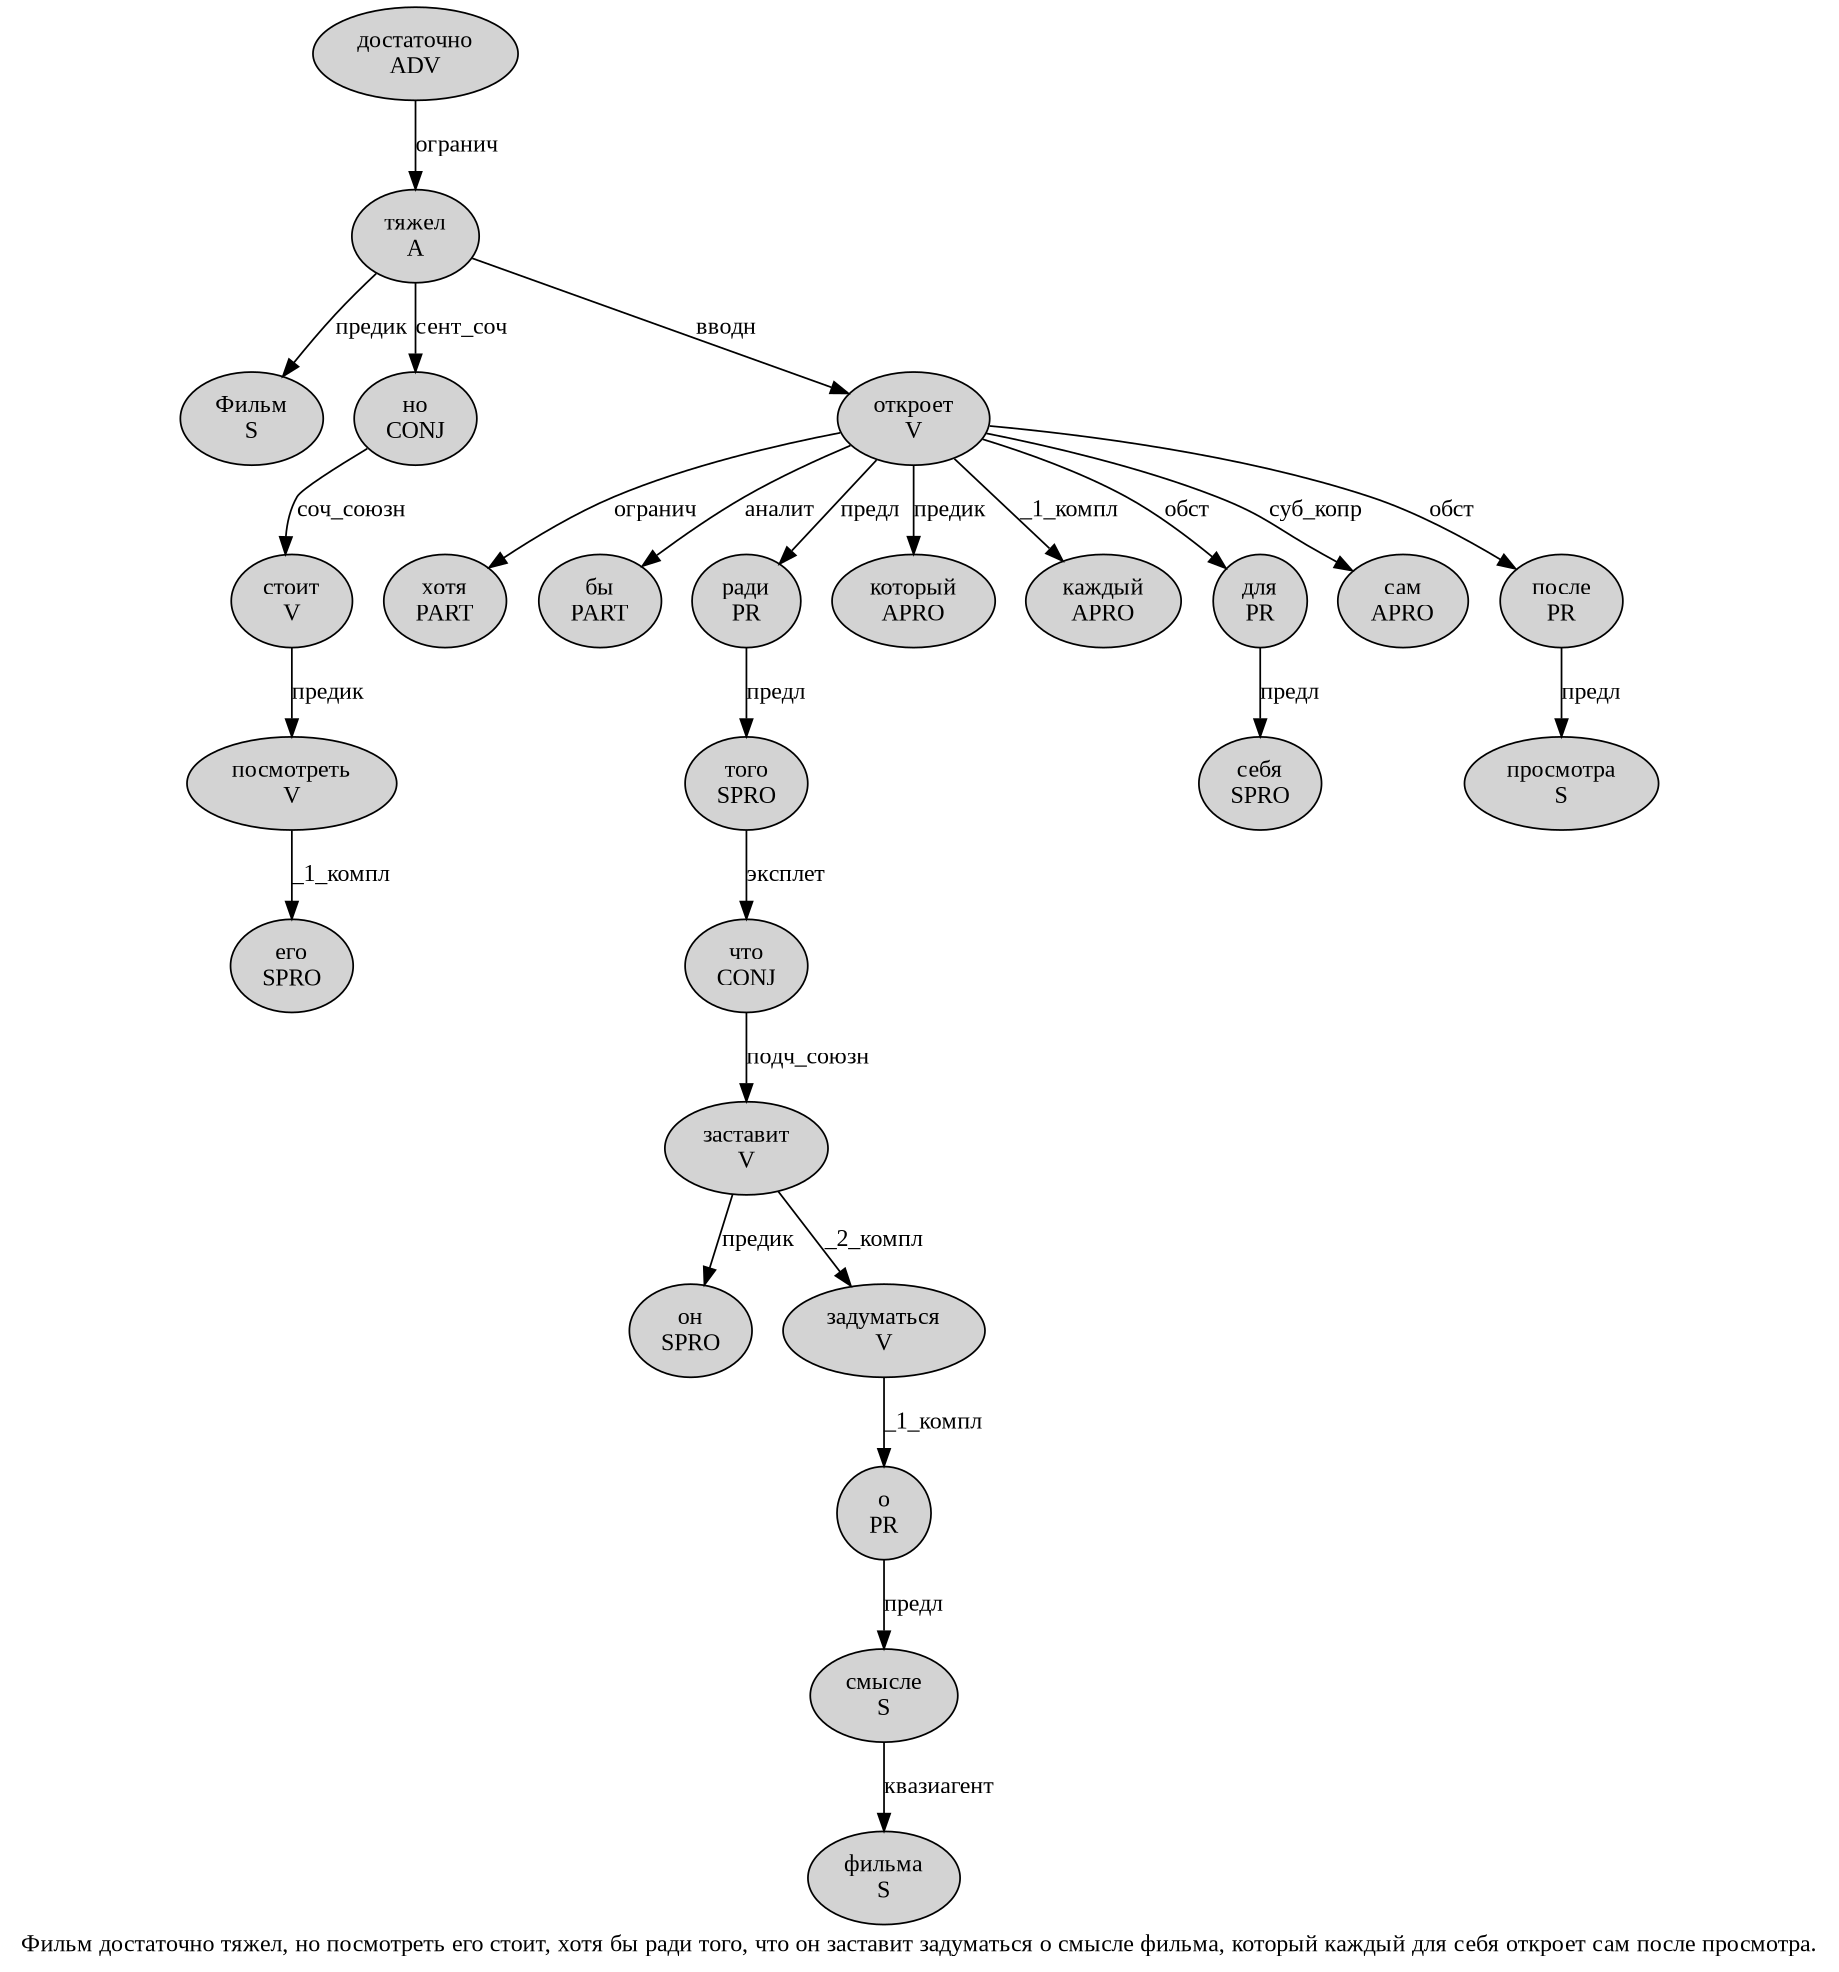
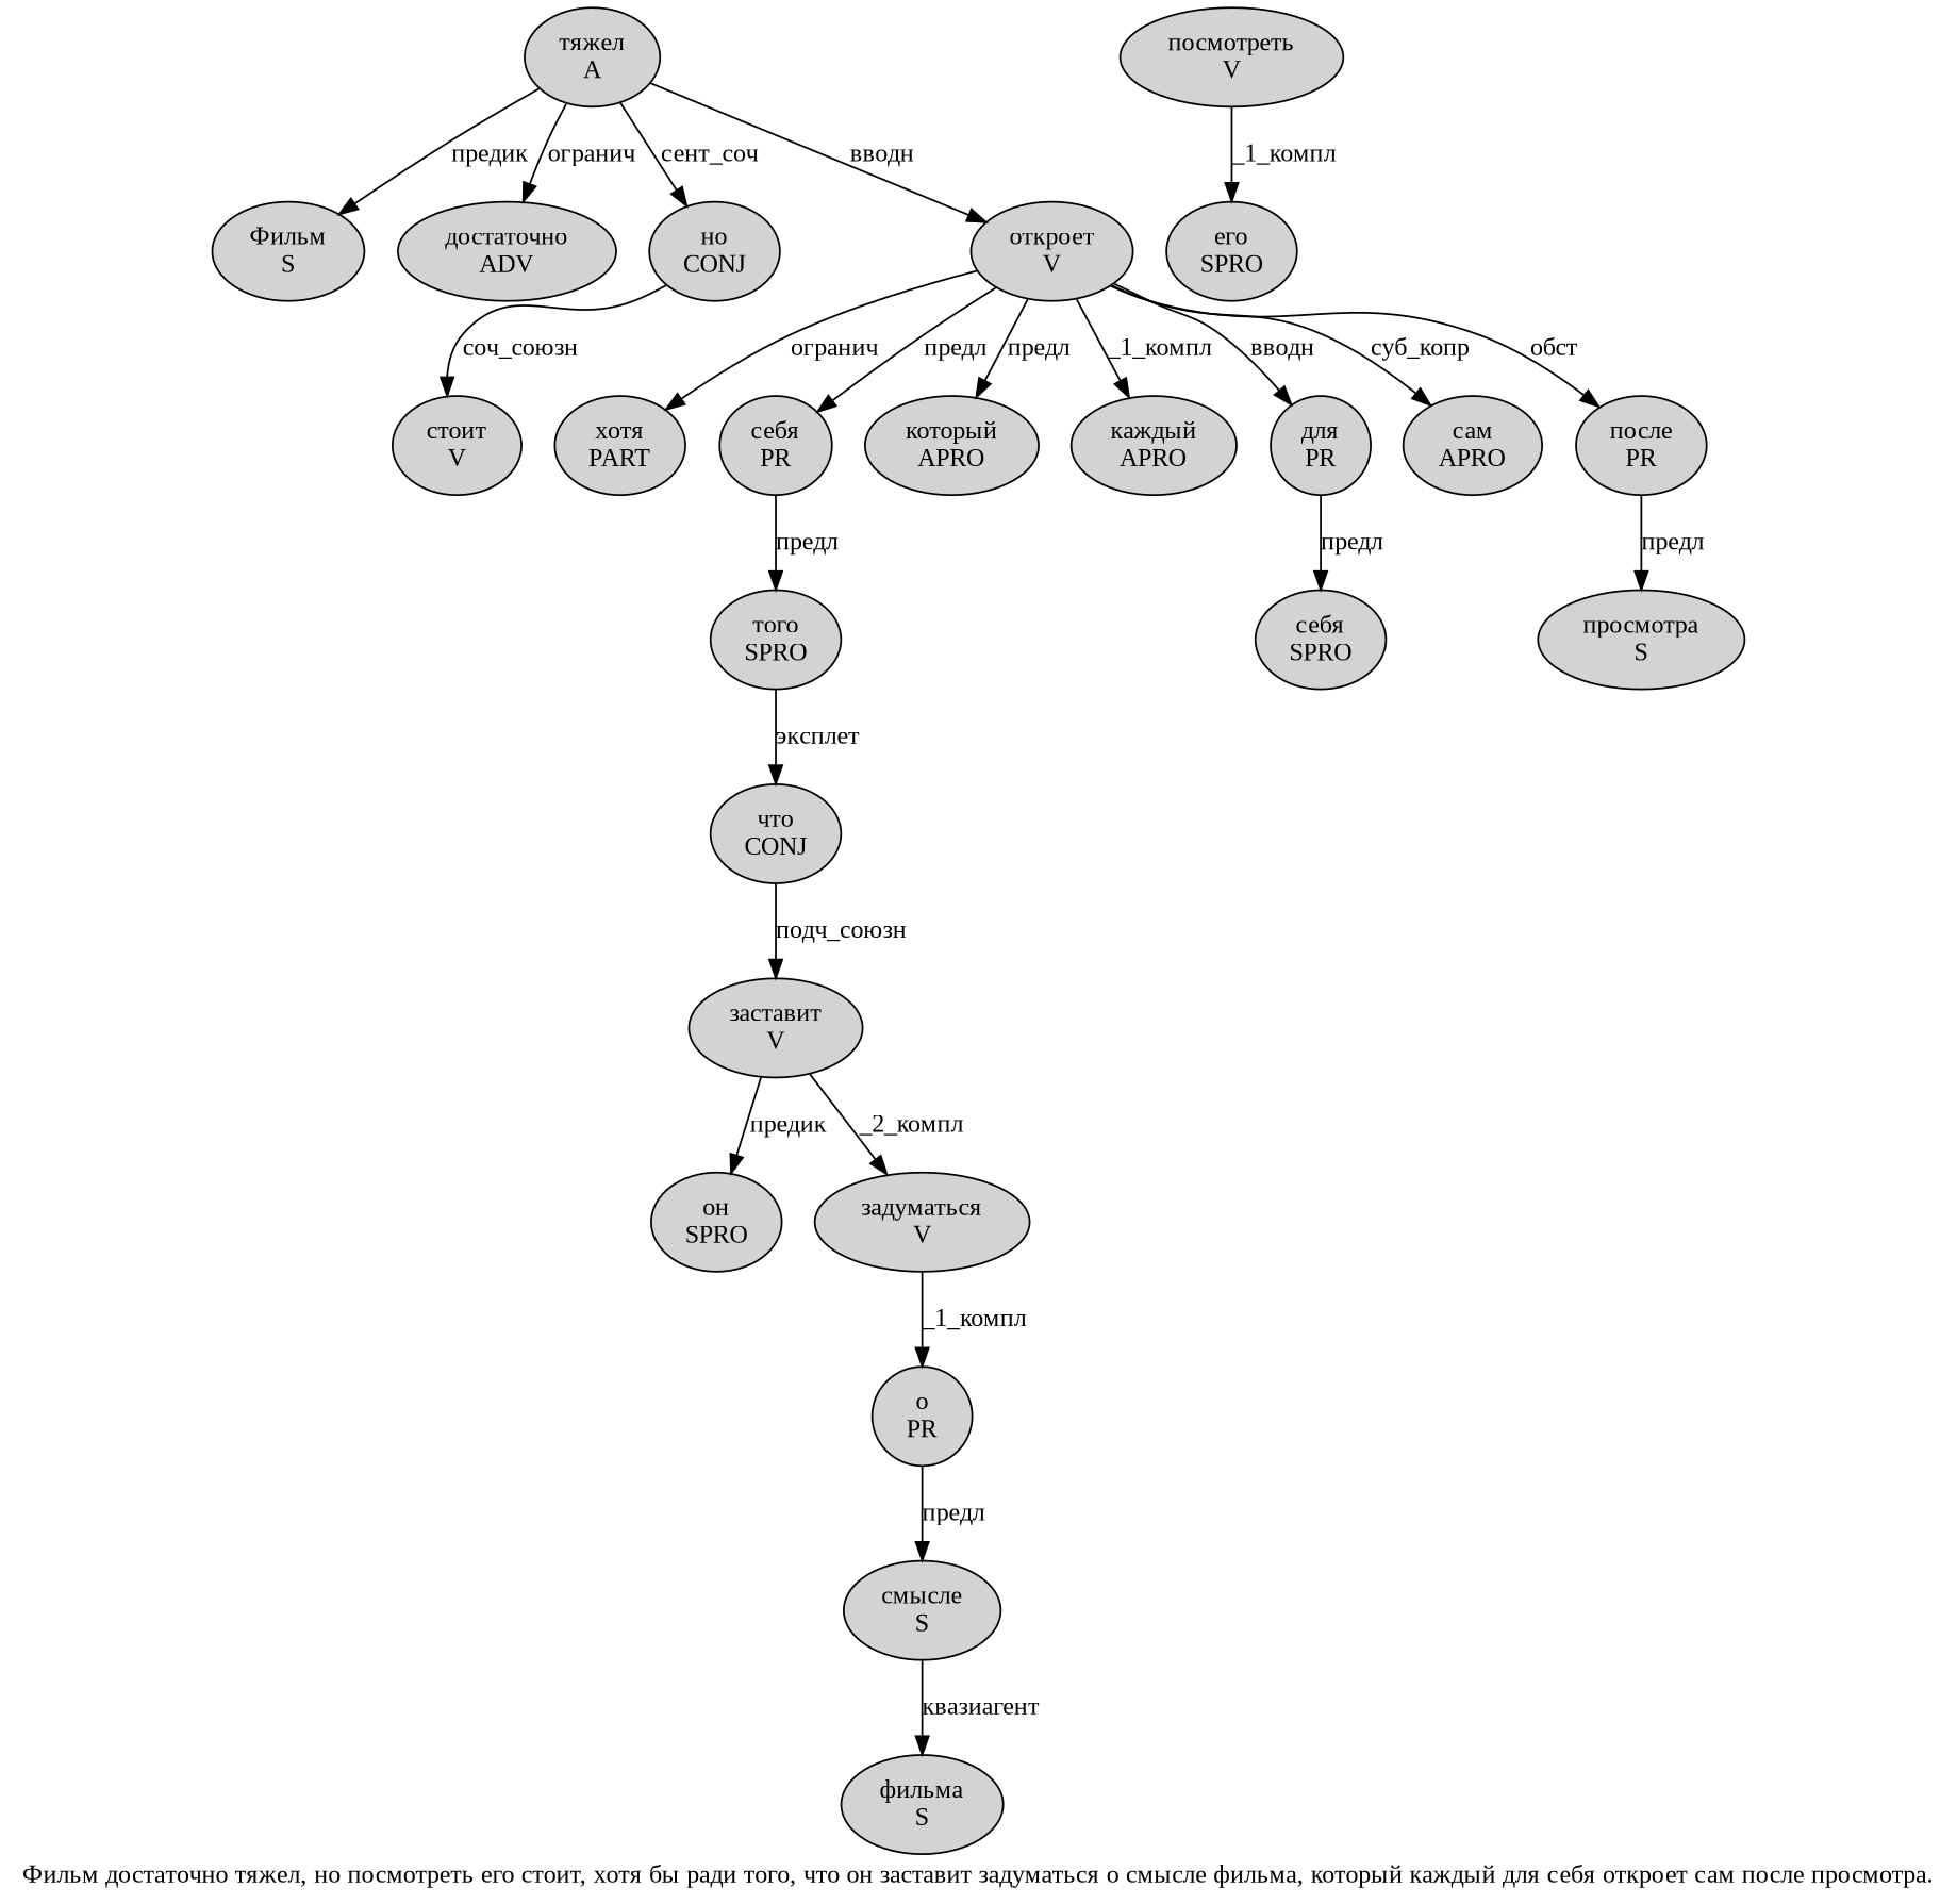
  digraph {
    fontname="Liberation Serif"
    label="Фильм достаточно тяжел, но посмотреть его стоит, хотя бы ради того, что он заставит задуматься о смысле фильма, который каждый для себя откроет сам после просмотра."
    node [fillcolor=lightgray fontname="Liberation Serif" penwidth=1 shape=ellipse style=filled]
    edge [fontname="Liberation Serif"]
    n1 [label="Фильм\nS"]
    n2 [label="достаточно\nADV"]
    n3 [label="тяжел\nA"]
    n4 [label="но\nCONJ"]
    n5 [label="откроет\nV"]
    n6 [label="стоит\nV"]
    n7 [label="хотя\nPART"]
-   n8 [label="бы\nPART"]
-   n9 [label="ради\nPR"]
+   n9 [label="себя\nPR"]
    n10 [label="который\nAPRO"]
    n11 [label="каждый\nAPRO"]
    n12 [label="для\nPR"]
    n13 [label="сам\nAPRO"]
    n14 [label="после\nPR"]
    n15 [label="посмотреть\nV"]
    n16 [label="его\nSPRO"]
    n17 [label="того\nSPRO"]
    n18 [label="что\nCONJ"]
    n19 [label="заставит\nV"]
    n20 [label="он\nSPRO"]
    n21 [label="задуматься\nV"]
    n22 [label="о\nPR"]
    n23 [label="смысле\nS"]
    n24 [label="фильма\nS"]
    n25 [label="себя\nSPRO"]
    n26 [label="просмотра\nS"]
    n3 -> n1 [label="предик"]
-   n2 -> n3 [label="огранич"]
+   n3 -> n2 [label="огранич"]
    n3 -> n4 [label="сент_соч"]
    n3 -> n5 [label="вводн"]
    n4 -> n6 [label="соч_союзн"]
    n5 -> n7 [label="огранич"]
-   n5 -> n8 [label="аналит"]
    n5 -> n9 [label="предл"]
-   n5 -> n10 [label="предик"]
+   n5 -> n10 [label="предл"]
    n5 -> n11 [label="_1_компл"]
-   n5 -> n12 [label="обст"]
+   n5 -> n12 [label="вводн"]
    n5 -> n13 [label="суб_копр"]
    n5 -> n14 [label="обст"]
-   n6 -> n15 [label="предик"]
    n9 -> n17 [label="предл"]
    n12 -> n25 [label="предл"]
    n14 -> n26 [label="предл"]
    n15 -> n16 [label="_1_компл"]
    n17 -> n18 [label="эксплет"]
    n18 -> n19 [label="подч_союзн"]
    n19 -> n20 [label="предик"]
    n19 -> n21 [label="_2_компл"]
    n21 -> n22 [label="_1_компл"]
    n22 -> n23 [label="предл"]
    n23 -> n24 [label="квазиагент"]
  }
